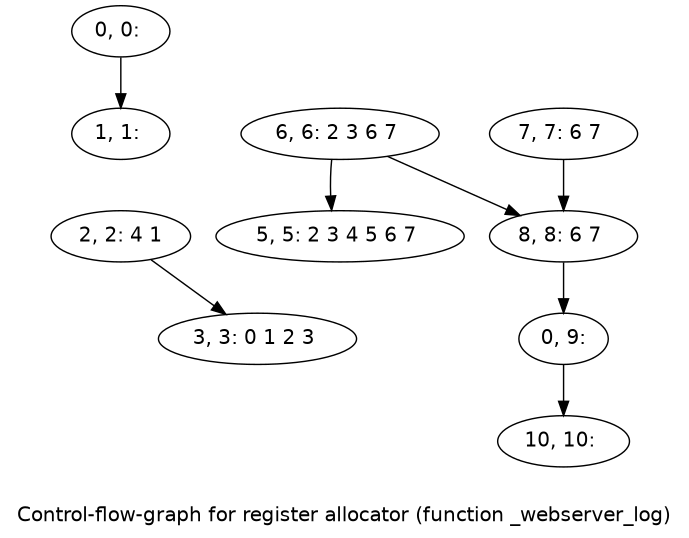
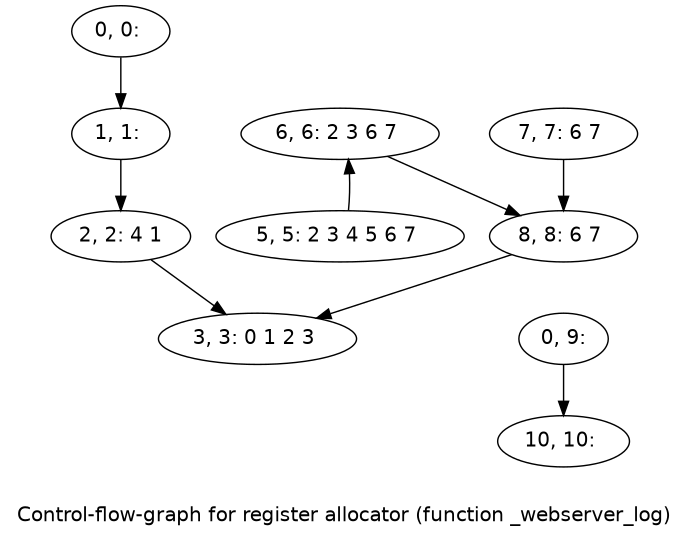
  digraph {
    fontname="DejaVu Sans"
    label="Control-flow-graph for register allocator (function _webserver_log)"
    node [fontname="DejaVu Sans"]
    edge [fontname="DejaVu Sans"]
    n1 [label="0, 0: "]
    n2 [label="1, 1: "]
    n3 [label="2, 2: 4 1"]
    n4 [label="3, 3: 0 1 2 3 "]
    n5 [label="5, 5: 2 3 4 5 6 7 "]
    n6 [label="6, 6: 2 3 6 7 "]
    n7 [label="8, 8: 6 7 "]
    n8 [label="7, 7: 6 7 "]
    n9 [label="0, 9:"]
    n10 [label="10, 10: "]
    n1 -> n2
+   n2 -> n3
    n3 -> n4
-   n6 -> n5
+   n5 -> n6
    n6 -> n7
-   n7 -> n9
+   n7 -> n4
    n8 -> n7
    n9 -> n10
  }
